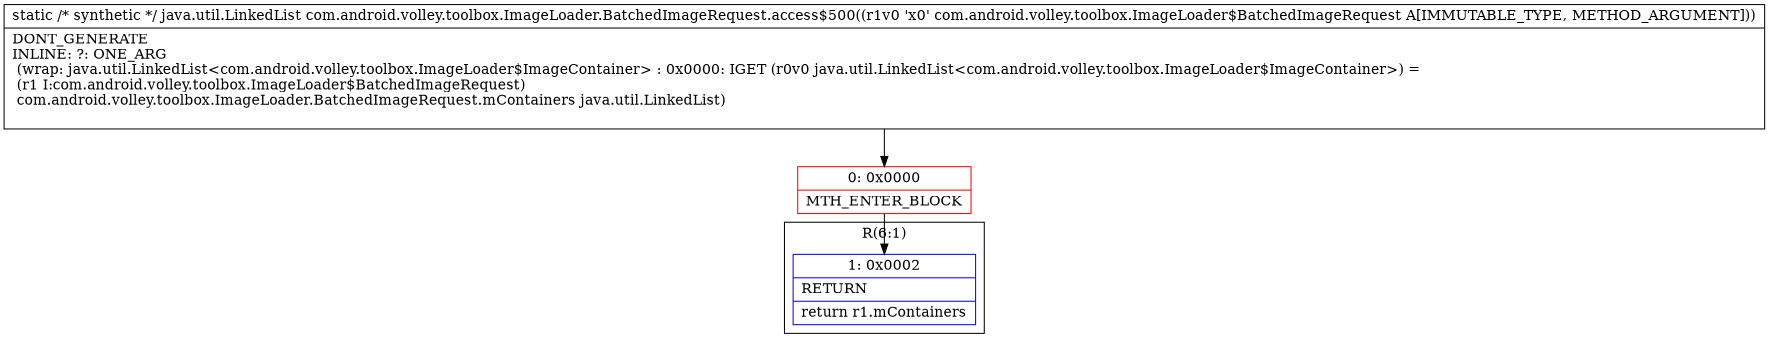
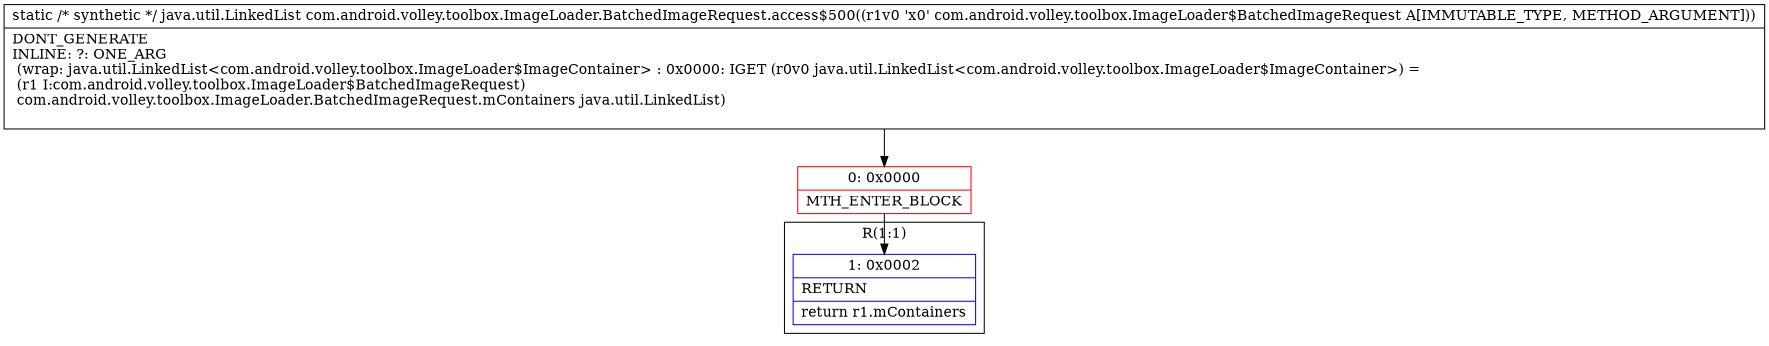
  digraph {
    node [shape=record]
    n1 [color=blue label="{1\:\ 0x0002|RETURN\l|return r1.mContainers\l}"]
    n2 [color=red label="{0\:\ 0x0000|MTH_ENTER_BLOCK\l}"]
    n3 [label="{static \/* synthetic *\/ java.util.LinkedList com.android.volley.toolbox.ImageLoader.BatchedImageRequest.access$500((r1v0 'x0' com.android.volley.toolbox.ImageLoader$BatchedImageRequest A[IMMUTABLE_TYPE, METHOD_ARGUMENT]))  | DONT_GENERATE\lINLINE: ?: ONE_ARG  \l  (wrap: java.util.LinkedList\<com.android.volley.toolbox.ImageLoader$ImageContainer\> : 0x0000: IGET  (r0v0 java.util.LinkedList\<com.android.volley.toolbox.ImageLoader$ImageContainer\>) = \l  (r1 I:com.android.volley.toolbox.ImageLoader$BatchedImageRequest)\l com.android.volley.toolbox.ImageLoader.BatchedImageRequest.mContainers java.util.LinkedList)\l\l}"]
    subgraph cluster_1 {
-     label="R(6:1)"
+     label="R(1:1)"
      n1
    }
    n2 -> n1
    n3 -> n2
  }
